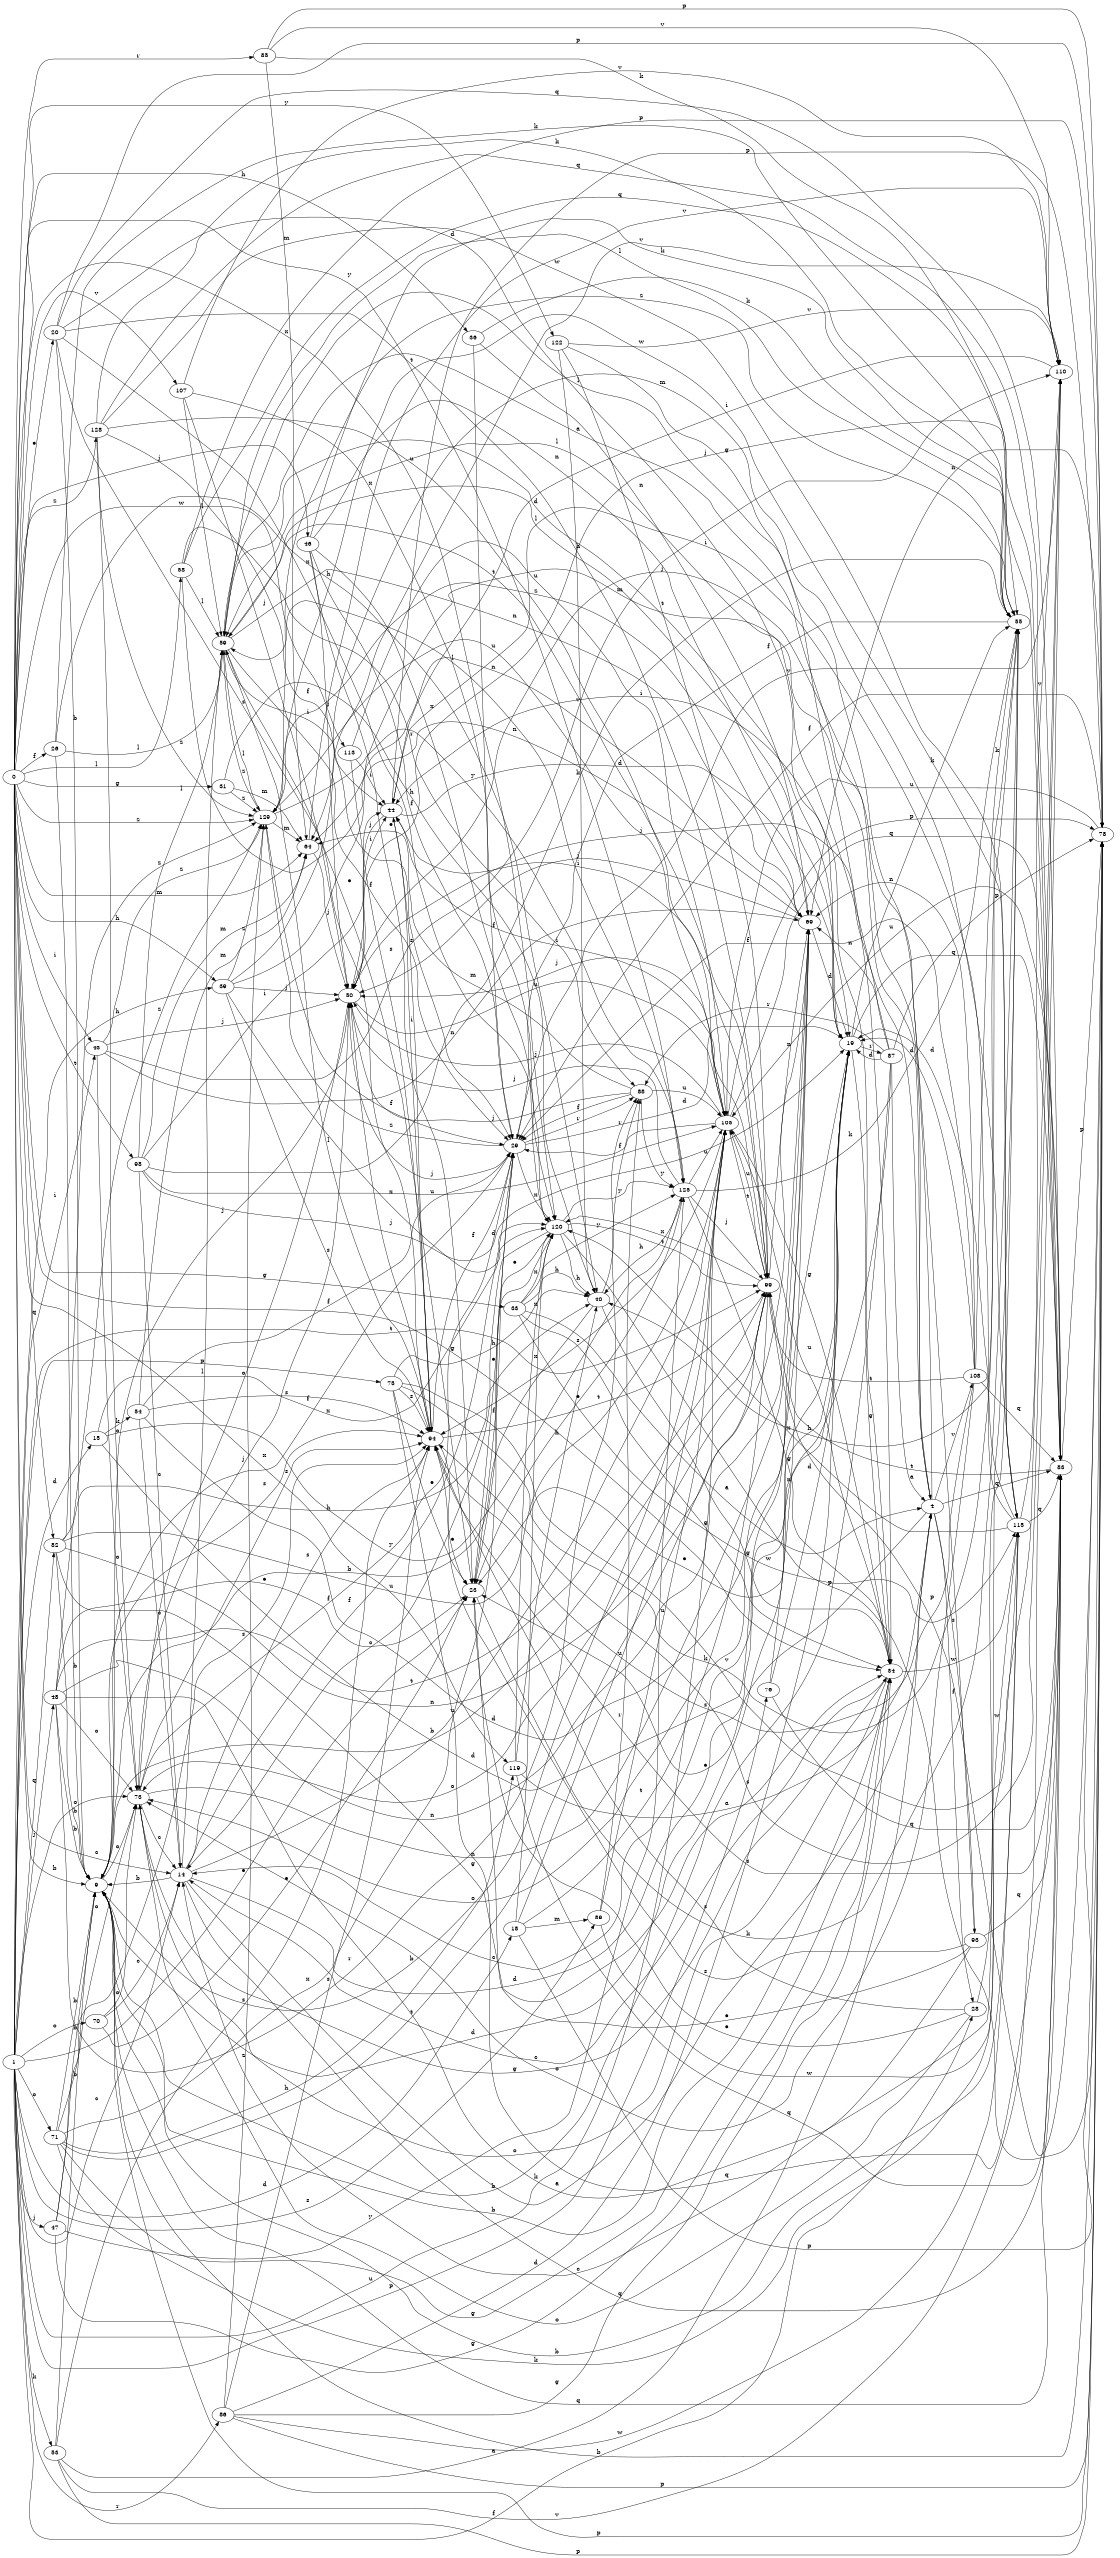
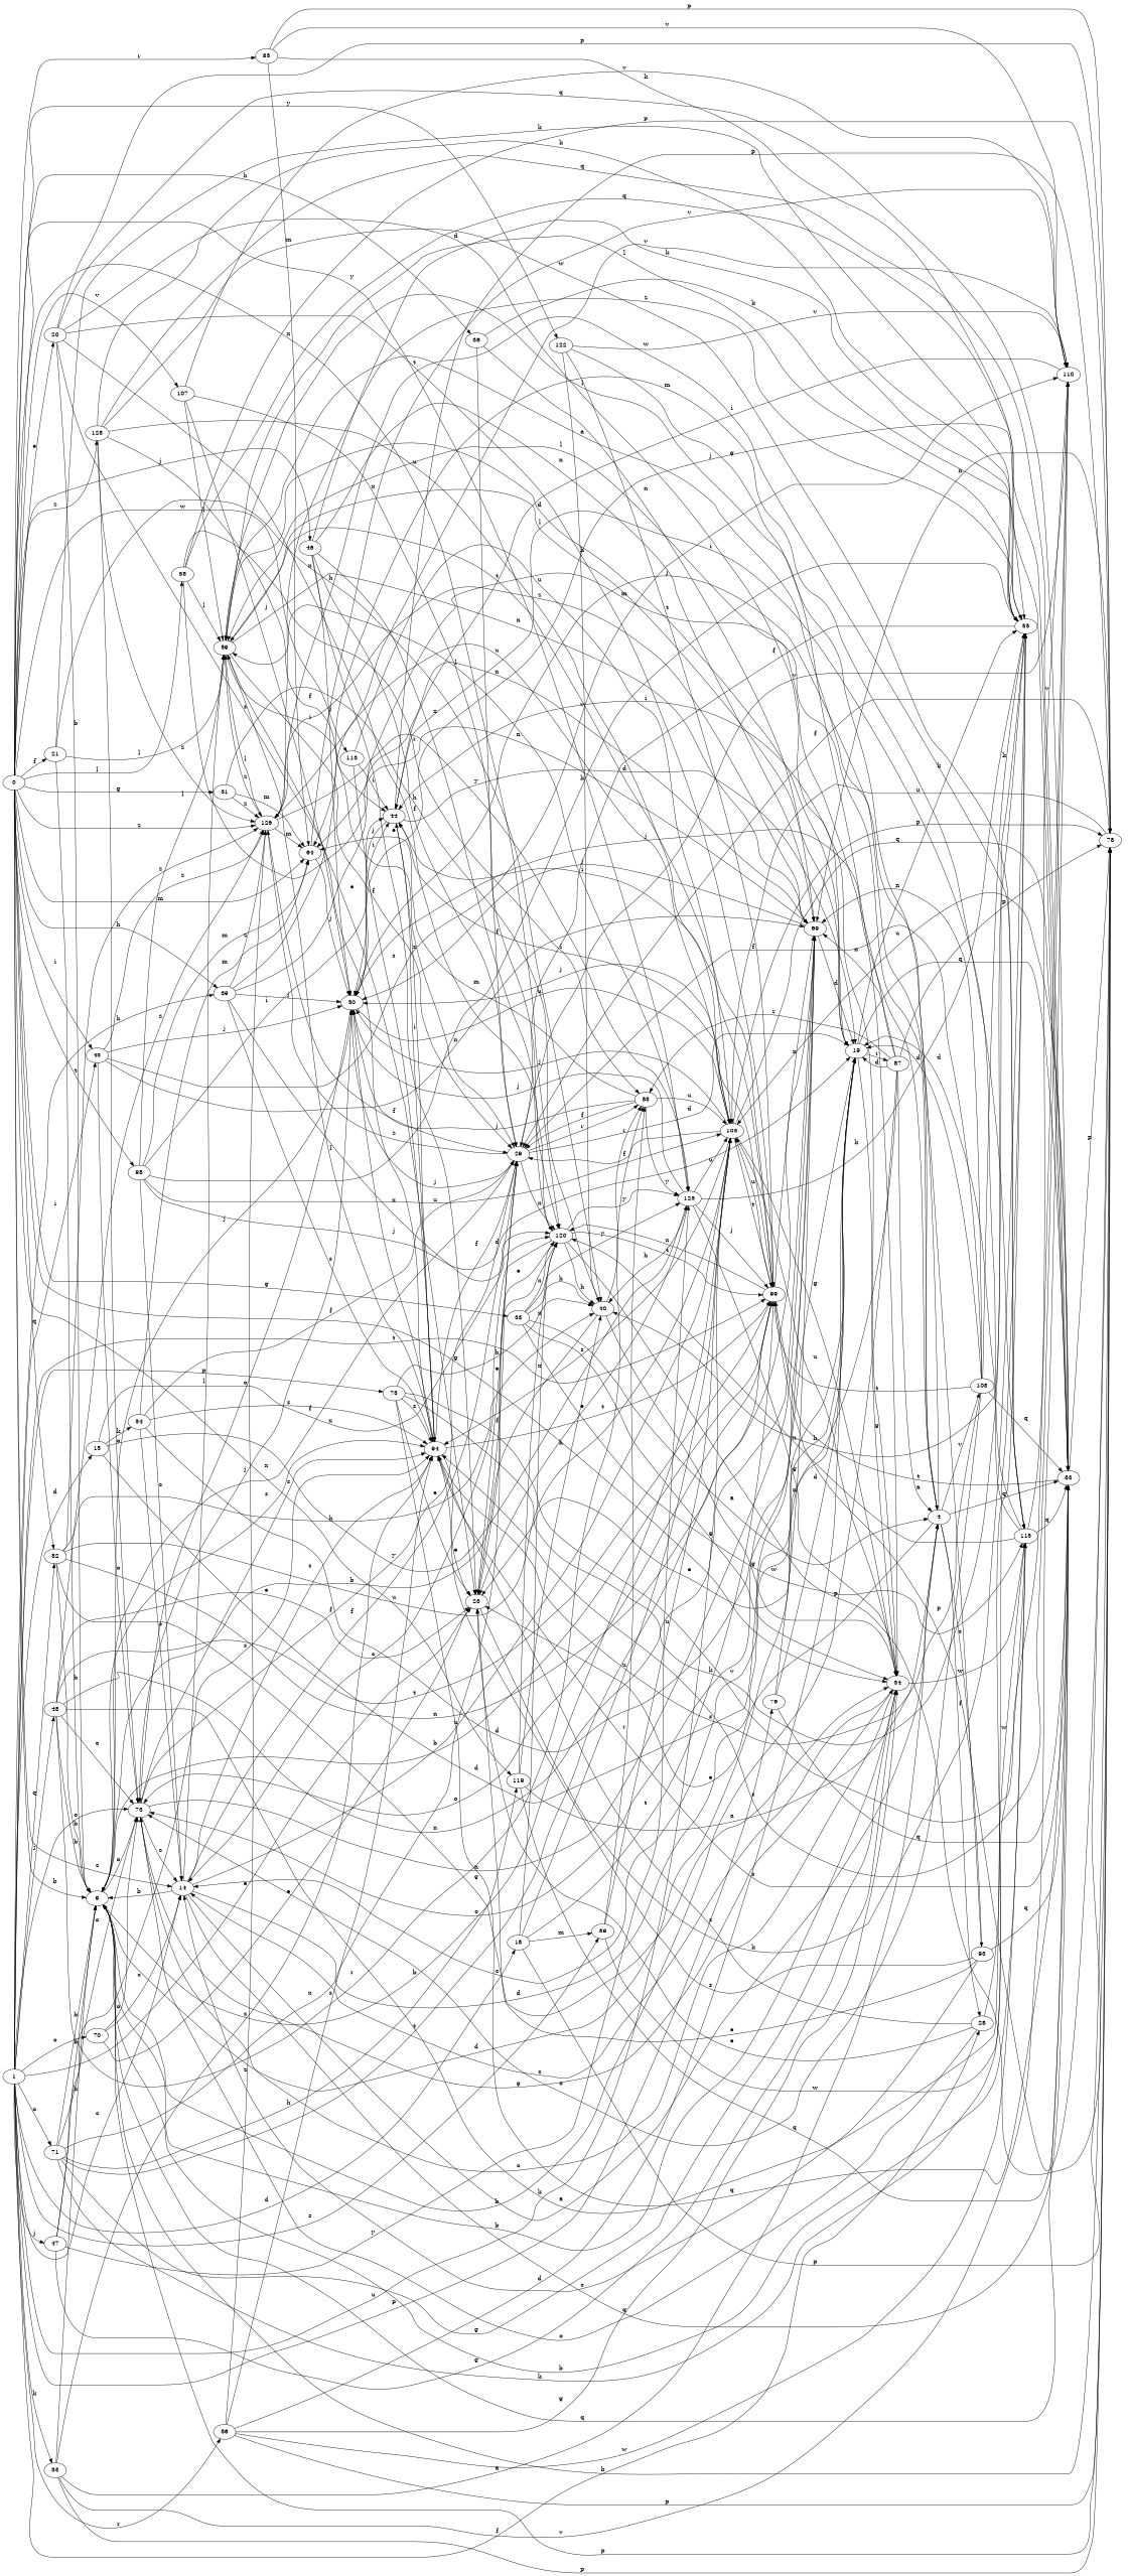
  strict digraph {
    rankdir=LR
    0
    9
    14
    20
-   26
+   26 [label=21]
    31
    33
    34
    36
    39
    43
    46
    58
    64
    82
    85
    98
    107
    113
    119
    120
    122
    125
    128
-   129
+   129 [label=126]
    73
    50
    83
    19
    29
    78
    94
    105
    4
    59
    99
    55
    40
    115
    44
    69
    110
    23
    88
    1
    15
    18
    28
    47
    48
    53
    70
    71
    75
    76
    86
    89
    54
    93
    108
    87
    0 -> 9 [label=b]
    0 -> 14 [label=c]
    0 -> 20 [label=e]
    0 -> 26 [label=f]
    0 -> 31 [label=g]
    0 -> 33 [label=g]
    0 -> 34 [label=g]
    0 -> 36 [label=h]
    0 -> 39 [label=h]
    0 -> 43 [label=i]
    0 -> 46 [label=j]
    0 -> 58 [label=l]
    0 -> 64 [label=m]
    0 -> 82 [label=q]
    0 -> 85 [label=r]
    0 -> 98 [label=t]
    0 -> 107 [label=v]
    0 -> 113 [label=w]
    0 -> 119 [label=x]
    0 -> 120 [label=x]
    0 -> 122 [label=y]
    0 -> 125 [label=y]
    0 -> 128 [label=z]
    0 -> 129 [label=z]
    9 -> 73 [label=o]
    9 -> 50 [label=j]
    9 -> 83 [label=q]
    9 -> 19 [label=d]
    9 -> 29 [label=f]
    9 -> 78 [label=p]
    9 -> 94 [label=s]
    14 -> 9 [label=b]
    14 -> 83 [label=q]
    14 -> 19 [label=d]
    14 -> 29 [label=f]
    14 -> 94 [label=s]
    14 -> 105 [label=u]
    14 -> 4 [label=a]
    14 -> 59 [label=l]
    20 -> 9 [label=b]
    20 -> 120 [label=x]
    20 -> 83 [label=q]
    20 -> 19 [label=d]
    20 -> 78 [label=p]
    20 -> 94 [label=s]
    20 -> 99 [label=t]
    26 -> 9 [label=b]
    26 -> 59 [label=l]
    26 -> 55 [label=k]
    26 -> 40 [label=h]
    31 -> 64 [label=m]
    31 -> 129 [label=z]
    31 -> 40 [label=h]
    33 -> 34 [label=g]
    33 -> 120 [label=x]
    33 -> 125 [label=y]
    33 -> 4 [label=a]
    33 -> 40 [label=h]
    33 -> 115 [label=w]
    34 -> 9 [label=b]
    34 -> 14 [label=c]
    34 -> 73 [label=o]
    34 -> 105 [label=u]
    34 -> 115 [label=w]
    34 -> 44 [label=i]
    36 -> 29 [label=f]
    36 -> 55 [label=k]
    36 -> 69 [label=n]
    39 -> 120 [label=x]
    39 -> 129 [label=z]
    39 -> 50 [label=j]
    39 -> 94 [label=s]
    39 -> 69 [label=n]
    39 -> 110 [label=v]
    43 -> 129 [label=z]
    43 -> 73 [label=o]
    43 -> 50 [label=j]
    43 -> 69 [label=n]
    43 -> 110 [label=v]
    46 -> 120 [label=x]
    46 -> 50 [label=j]
    46 -> 29 [label=f]
    46 -> 55 [label=k]
    46 -> 69 [label=n]
    46 -> 23 [label=e]
    58 -> 83 [label=q]
    58 -> 78 [label=p]
    58 -> 59 [label=l]
    58 -> 69 [label=n]
    58 -> 88 [label=r]
    64 -> 50 [label=j]
    64 -> 110 [label=v]
    82 -> 9 [label=b]
    82 -> 34 [label=g]
    82 -> 129 [label=z]
    82 -> 105 [label=u]
    82 -> 40 [label=h]
    82 -> 69 [label=n]
    85 -> 64 [label=m]
    85 -> 78 [label=p]
    85 -> 55 [label=k]
    85 -> 110 [label=v]
    98 -> 14 [label=c]
    98 -> 64 [label=m]
    98 -> 19 [label=d]
    98 -> 105 [label=u]
    98 -> 59 [label=l]
    98 -> 55 [label=k]
    98 -> 44 [label=i]
    107 -> 120 [label=x]
    107 -> 50 [label=j]
    107 -> 59 [label=l]
    107 -> 110 [label=v]
    113 -> 94 [label=s]
    113 -> 105 [label=u]
    113 -> 44 [label=i]
    119 -> 120 [label=x]
    119 -> 83 [label=q]
    119 -> 4 [label=a]
    119 -> 40 [label=h]
    120 -> 14 [label=c]
    120 -> 125 [label=y]
    120 -> 78 [label=p]
    120 -> 99 [label=t]
    120 -> 40 [label=h]
    120 -> 23 [label=e]
    122 -> 34 [label=g]
    122 -> 99 [label=t]
    122 -> 40 [label=h]
    122 -> 110 [label=v]
    125 -> 34 [label=g]
    125 -> 50 [label=j]
    125 -> 105 [label=u]
    125 -> 59 [label=l]
    125 -> 99 [label=j]
    125 -> 55 [label=k]
    125 -> 40 [label=h]
    125 -> 23 [label=e]
    128 -> 129 [label=z]
    128 -> 73 [label=o]
    128 -> 83 [label=q]
    128 -> 29 [label=f]
    128 -> 105 [label=u]
    128 -> 55 [label=k]
    128 -> 115 [label=w]
    129 -> 64 [label=m]
    129 -> 125 [label=y]
    129 -> 29 [label=f]
    129 -> 105 [label=u]
    129 -> 59 [label=l]
    129 -> 115 [label=w]
    73 -> 14 [label=c]
    73 -> 34 [label=g]
    73 -> 50 [label=j]
    73 -> 29 [label=f]
    73 -> 94 [label=s]
    73 -> 69 [label=n]
    50 -> 73 [label=o]
    50 -> 105 [label=u]
    50 -> 44 [label=i]
    83 -> 50 [label=j]
    83 -> 78 [label=p]
    83 -> 94 [label=s]
    83 -> 105 [label=u]
    83 -> 99 [label=t]
    19 -> 34 [label=g]
    19 -> 83 [label=q]
    19 -> 59 [label=l]
    19 -> 55 [label=k]
    19 -> 87 [label=r]
    29 -> 120 [label=x]
    29 -> 129 [label=z]
    29 -> 50 [label=j]
    29 -> 19 [label=d]
    29 -> 110 [label=v]
    29 -> 23 [label=e]
    29 -> 88 [label=r]
    78 -> 9 [label=b]
    78 -> 29 [label=f]
    78 -> 105 [label=u]
    78 -> 69 [label=n]
    94 -> 50 [label=j]
    94 -> 29 [label=f]
    94 -> 59 [label=l]
    94 -> 99 [label=t]
    94 -> 44 [label=i]
    94 -> 23 [label=e]
    105 -> 9 [label=b]
    105 -> 34 [label=g]
    105 -> 50 [label=j]
    105 -> 83 [label=q]
    105 -> 29 [label=f]
    105 -> 78 [label=p]
    105 -> 94 [label=s]
    105 -> 99 [label=t]
    105 -> 44 [label=i]
    4 -> 64 [label=m]
    4 -> 50 [label=j]
    4 -> 83 [label=q]
    4 -> 59 [label=l]
    4 -> 23 [label=e]
    4 -> 28 [label=f]
    4 -> 93 [label=s]
    4 -> 108 [label=v]
    59 -> 129 [label=z]
    59 -> 19 [label=d]
    59 -> 29 [label=f]
    59 -> 4 [label=a]
    59 -> 99 [label=t]
    59 -> 44 [label=i]
    59 -> 69 [label=n]
    59 -> 23 [label=e]
    99 -> 9 [label=b]
    99 -> 120 [label=x]
    99 -> 73 [label=o]
    99 -> 50 [label=j]
    99 -> 78 [label=p]
    99 -> 105 [label=u]
    99 -> 44 [label=i]
    99 -> 69 [label=n]
    55 -> 129 [label=z]
    55 -> 29 [label=f]
    55 -> 59 [label=l]
    55 -> 40 [label=h]
    40 -> 9 [label=b]
    40 -> 34 [label=g]
    40 -> 88 [label=r]
    115 -> 9 [label=b]
    115 -> 64 [label=m]
    115 -> 120 [label=x]
    115 -> 83 [label=q]
    115 -> 19 [label=d]
    115 -> 44 [label=i]
    115 -> 110 [label=v]
    44 -> 50 [label=j]
    44 -> 19 [label=d]
    44 -> 78 [label=p]
    44 -> 94 [label=s]
    69 -> 14 [label=c]
    69 -> 129 [label=z]
    69 -> 73 [label=o]
    69 -> 50 [label=j]
    69 -> 19 [label=d]
    110 -> 94 [label=s]
    110 -> 44 [label=i]
    23 -> 29 [label=f]
    23 -> 55 [label=k]
    88 -> 64 [label=m]
    88 -> 125 [label=y]
    88 -> 50 [label=j]
    88 -> 29 [label=f]
    88 -> 105 [label=u]
    1 -> 14 [label=c]
    1 -> 39 [label=h]
    1 -> 43 [label=i]
    1 -> 82 [label=q]
    1 -> 73 [label=o]
    1 -> 105 [label=u]
    1 -> 99 [label=t]
    1 -> 23 [label=e]
    1 -> 15 [label=d]
    1 -> 18 [label=d]
    1 -> 28 [label=f]
    1 -> 47 [label=j]
    1 -> 48 [label=j]
    1 -> 53 [label=k]
    1 -> 70 [label=o]
    1 -> 71 [label=o]
    1 -> 75 [label=p]
    1 -> 76 [label=p]
    1 -> 86 [label=r]
    1 -> 89 [label=s]
    15 -> 120 [label=x]
    15 -> 125 [label=y]
    15 -> 19 [label=d]
    15 -> 54 [label=k]
    18 -> 120 [label=x]
    18 -> 78 [label=p]
    18 -> 105 [label=u]
    18 -> 99 [label=t]
    18 -> 89 [label=m]
    28 -> 73 [label=o]
    28 -> 94 [label=s]
    28 -> 115 [label=w]
    28 -> 23 [label=e]
    47 -> 9 [label=b]
    47 -> 34 [label=g]
    47 -> 125 [label=y]
    47 -> 73 [label=o]
    48 -> 9 [label=b]
    48 -> 129 [label=z]
    48 -> 73 [label=o]
    48 -> 99 [label=t]
    48 -> 55 [label=k]
    48 -> 69 [label=n]
    48 -> 23 [label=e]
    48 -> 88 [label=r]
    53 -> 9 [label=b]
    53 -> 78 [label=p]
    53 -> 94 [label=s]
    53 -> 4 [label=a]
    53 -> 110 [label=v]
    70 -> 14 [label=c]
    70 -> 73 [label=o]
    70 -> 23 [label=e]
    71 -> 9 [label=b]
    71 -> 34 [label=g]
    71 -> 119 [label=h]
    71 -> 120 [label=x]
    71 -> 94 [label=s]
    71 -> 99 [label=t]
    71 -> 55 [label=k]
    75 -> 83 [label=q]
    75 -> 94 [label=s]
    75 -> 55 [label=k]
    75 -> 40 [label=h]
    75 -> 110 [label=v]
    75 -> 23 [label=e]
    76 -> 83 [label=q]
    76 -> 19 [label=d]
    76 -> 69 [label=n]
    86 -> 34 [label=g]
    86 -> 129 [label=z]
    86 -> 19 [label=d]
    86 -> 78 [label=p]
    86 -> 94 [label=s]
    86 -> 115 [label=w]
    89 -> 105 [label=u]
    89 -> 115 [label=w]
    89 -> 88 [label=r]
    54 -> 14 [label=c]
    54 -> 64 [label=m]
    54 -> 19 [label=d]
    54 -> 29 [label=f]
    54 -> 94 [label=s]
    93 -> 14 [label=c]
    93 -> 50 [label=j]
    93 -> 83 [label=q]
    93 -> 94 [label=s]
    93 -> 23 [label=e]
    108 -> 73 [label=o]
    108 -> 83 [label=q]
    108 -> 19 [label=d]
    108 -> 29 [label=f]
    108 -> 94 [label=s]
    108 -> 99 [label=t]
    108 -> 55 [label=k]
    108 -> 69 [label=n]
    87 -> 9 [label=b]
    87 -> 19 [label=d]
    87 -> 78 [label=p]
    87 -> 4 [label=a]
    87 -> 59 [label=l]
    87 -> 69 [label=n]
    87 -> 23 [label=e]
    87 -> 88 [label=r]
  }
